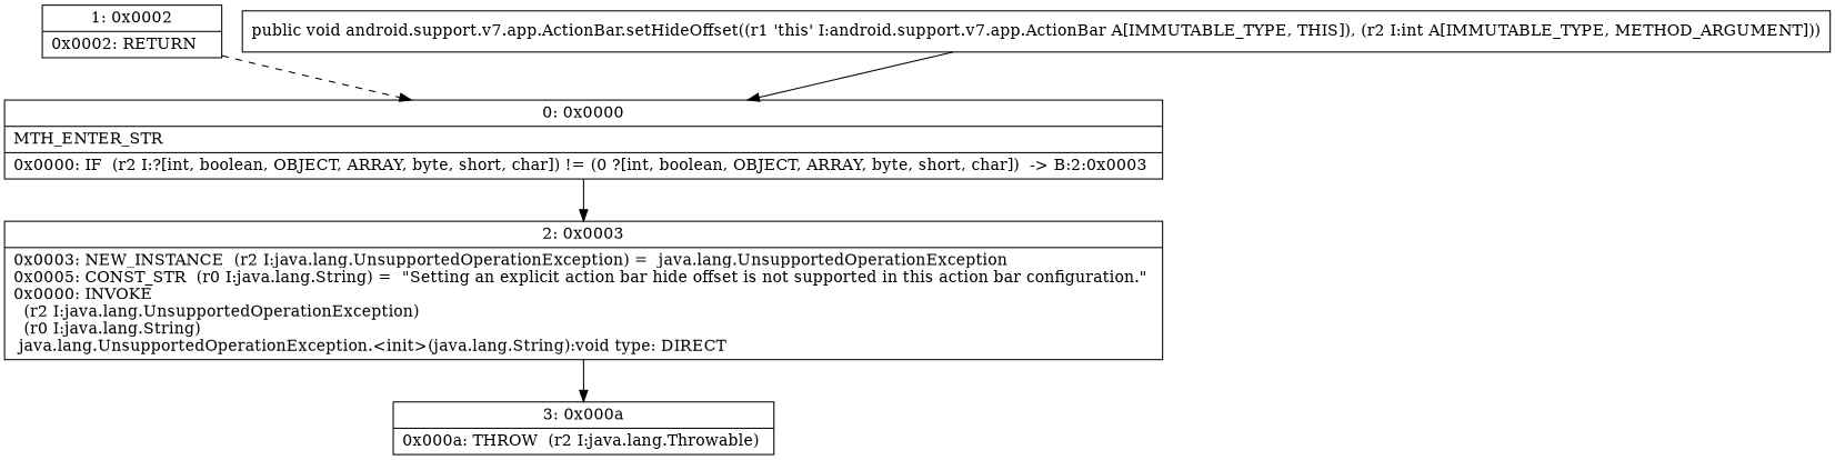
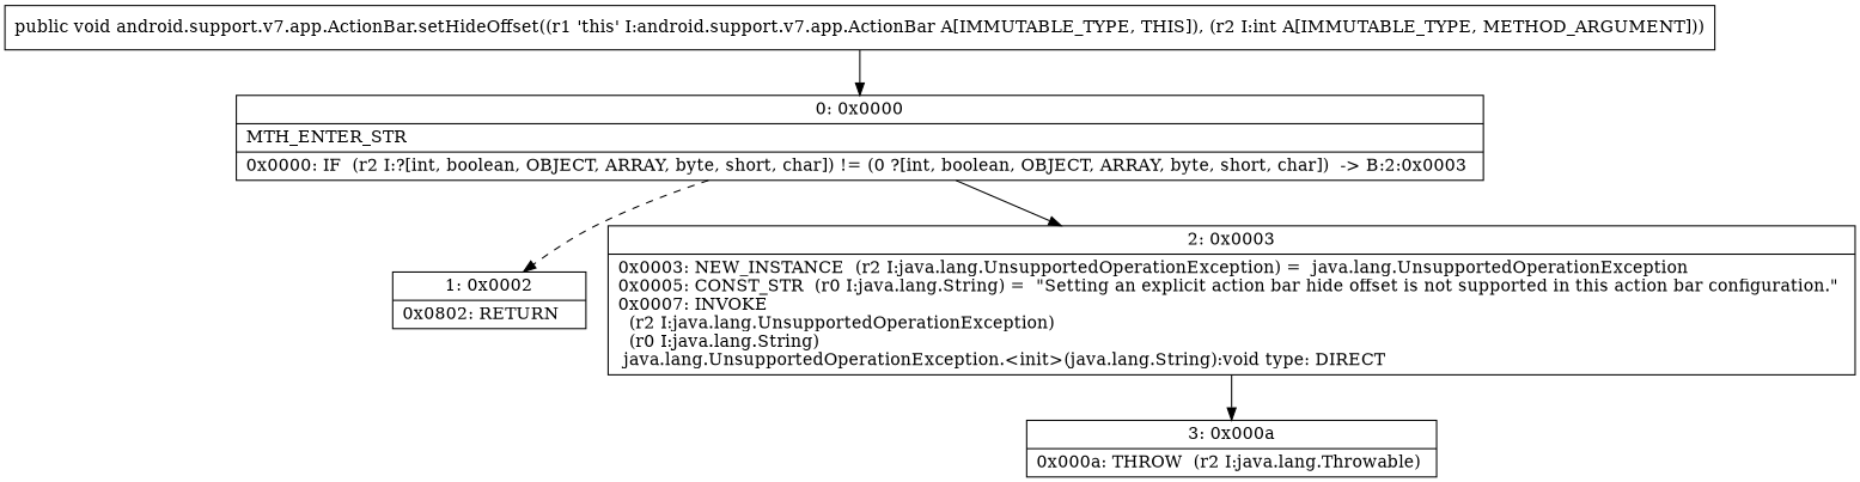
  digraph {
    node [shape=record]
    n1 [label="{0\:\ 0x0000|MTH_ENTER_STR\l|0x0000: IF  (r2 I:?[int, boolean, OBJECT, ARRAY, byte, short, char]) != (0 ?[int, boolean, OBJECT, ARRAY, byte, short, char])  \-\> B:2:0x0003 \l}"]
-   n2 [label="{1\:\ 0x0002|0x0002: RETURN   \l}"]
-   n3 [label="{2\:\ 0x0003|0x0003: NEW_INSTANCE  (r2 I:java.lang.UnsupportedOperationException) =  java.lang.UnsupportedOperationException \l0x0005: CONST_STR  (r0 I:java.lang.String) =  \"Setting an explicit action bar hide offset is not supported in this action bar configuration.\" \l0x0000: INVOKE  \l  (r2 I:java.lang.UnsupportedOperationException)\l  (r0 I:java.lang.String)\l java.lang.UnsupportedOperationException.\<init\>(java.lang.String):void type: DIRECT \l}"]
+   n2 [label="{1\:\ 0x0002|0x0802: RETURN   \l}"]
+   n3 [label="{2\:\ 0x0003|0x0003: NEW_INSTANCE  (r2 I:java.lang.UnsupportedOperationException) =  java.lang.UnsupportedOperationException \l0x0005: CONST_STR  (r0 I:java.lang.String) =  \"Setting an explicit action bar hide offset is not supported in this action bar configuration.\" \l0x0007: INVOKE  \l  (r2 I:java.lang.UnsupportedOperationException)\l  (r0 I:java.lang.String)\l java.lang.UnsupportedOperationException.\<init\>(java.lang.String):void type: DIRECT \l}"]
    n4 [label="{3\:\ 0x000a|0x000a: THROW  (r2 I:java.lang.Throwable) \l}"]
    n5 [label="{public void android.support.v7.app.ActionBar.setHideOffset((r1 'this' I:android.support.v7.app.ActionBar A[IMMUTABLE_TYPE, THIS]), (r2 I:int A[IMMUTABLE_TYPE, METHOD_ARGUMENT])) }"]
-   n2 -> n1 [style=dashed]
+   n1 -> n2 [style=dashed]
    n1 -> n3
    n3 -> n4
    n5 -> n1
  }
